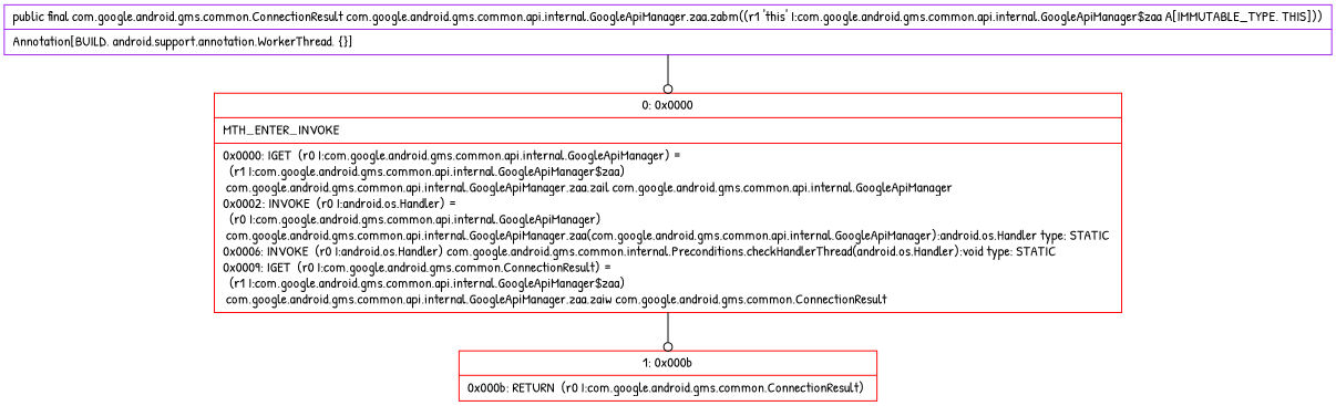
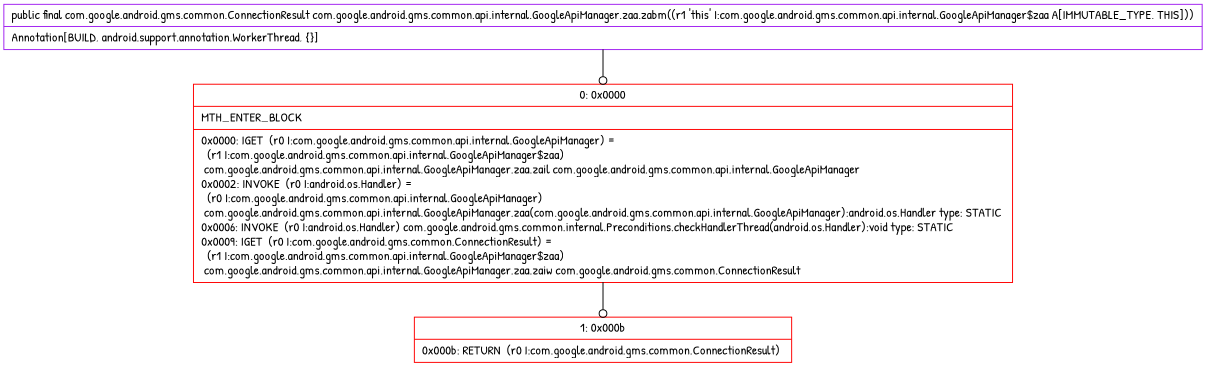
  digraph {
    fontname="Patrick Hand"
    node [shape=record color=red fontname="Patrick Hand"]
    edge [arrowhead=odot fontname="Patrick Hand"]
-   n1 [label="{0\:\ 0x0000|MTH_ENTER_INVOKE\l|0x0000: IGET  (r0 I:com.google.android.gms.common.api.internal.GoogleApiManager) = \l  (r1 I:com.google.android.gms.common.api.internal.GoogleApiManager$zaa)\l com.google.android.gms.common.api.internal.GoogleApiManager.zaa.zail com.google.android.gms.common.api.internal.GoogleApiManager \l0x0002: INVOKE  (r0 I:android.os.Handler) = \l  (r0 I:com.google.android.gms.common.api.internal.GoogleApiManager)\l com.google.android.gms.common.api.internal.GoogleApiManager.zaa(com.google.android.gms.common.api.internal.GoogleApiManager):android.os.Handler type: STATIC \l0x0006: INVOKE  (r0 I:android.os.Handler) com.google.android.gms.common.internal.Preconditions.checkHandlerThread(android.os.Handler):void type: STATIC \l0x0009: IGET  (r0 I:com.google.android.gms.common.ConnectionResult) = \l  (r1 I:com.google.android.gms.common.api.internal.GoogleApiManager$zaa)\l com.google.android.gms.common.api.internal.GoogleApiManager.zaa.zaiw com.google.android.gms.common.ConnectionResult \l}"]
+   n1 [label="{0\:\ 0x0000|MTH_ENTER_BLOCK\l|0x0000: IGET  (r0 I:com.google.android.gms.common.api.internal.GoogleApiManager) = \l  (r1 I:com.google.android.gms.common.api.internal.GoogleApiManager$zaa)\l com.google.android.gms.common.api.internal.GoogleApiManager.zaa.zail com.google.android.gms.common.api.internal.GoogleApiManager \l0x0002: INVOKE  (r0 I:android.os.Handler) = \l  (r0 I:com.google.android.gms.common.api.internal.GoogleApiManager)\l com.google.android.gms.common.api.internal.GoogleApiManager.zaa(com.google.android.gms.common.api.internal.GoogleApiManager):android.os.Handler type: STATIC \l0x0006: INVOKE  (r0 I:android.os.Handler) com.google.android.gms.common.internal.Preconditions.checkHandlerThread(android.os.Handler):void type: STATIC \l0x0009: IGET  (r0 I:com.google.android.gms.common.ConnectionResult) = \l  (r1 I:com.google.android.gms.common.api.internal.GoogleApiManager$zaa)\l com.google.android.gms.common.api.internal.GoogleApiManager.zaa.zaiw com.google.android.gms.common.ConnectionResult \l}"]
    n2 [label="{1\:\ 0x000b|0x000b: RETURN  (r0 I:com.google.android.gms.common.ConnectionResult) \l}"]
    n3 [label="{public final com.google.android.gms.common.ConnectionResult com.google.android.gms.common.api.internal.GoogleApiManager.zaa.zabm((r1 'this' I:com.google.android.gms.common.api.internal.GoogleApiManager$zaa A[IMMUTABLE_TYPE, THIS]))  | Annotation[BUILD, android.support.annotation.WorkerThread, \{\}]\l}" color=purple]
    n1 -> n2
    n3 -> n1
  }
